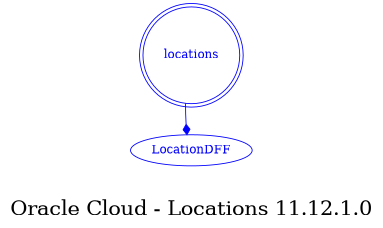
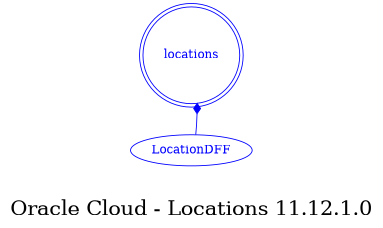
  digraph {
    fontsize=24
    label="Oracle Cloud - Locations 11.12.1.0"
    splines=true
    node [color=blue fontcolor=blue]
    locations [shape=doublecircle]
    LocationDFF [shape=ellipse]
-   locations -> LocationDFF [arrowhead=diamond arrowtail=none color=blue fontcolor=blue]
+   LocationDFF -> locations [arrowhead=diamond arrowtail=none color=blue fontcolor=blue]
  }
